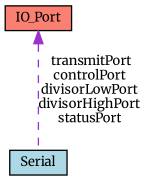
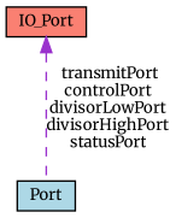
  digraph {
    fontname=Merriweather
    node [color=black fontname=Merriweather fontsize=10 shape=record style=filled]
-   n1 [fillcolor=lightblue fontcolor=black height=0.2 label=Serial width=0.4]
+   n1 [fillcolor=lightblue fontcolor=black height=0.2 label=Port width=0.4]
    n2 [height=0.2 label=IO_Port width=0.4 fillcolor=salmon]
    n2 -> n1 [color=darkorchid3 dir=back fontname=Merriweather fontsize=10 label=" transmitPort\ncontrolPort\ndivisorLowPort\ndivisorHighPort\nstatusPort" labelfontname=Helvetica labelfontsize=10 style=dashed]
  }
